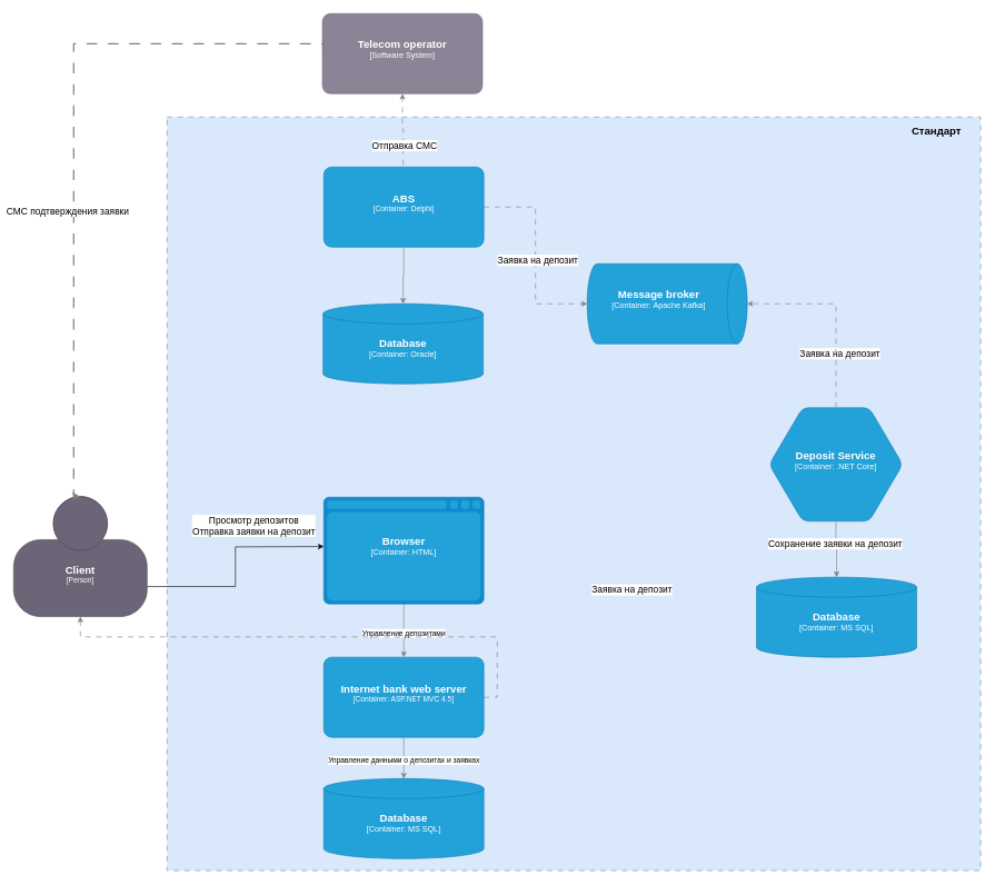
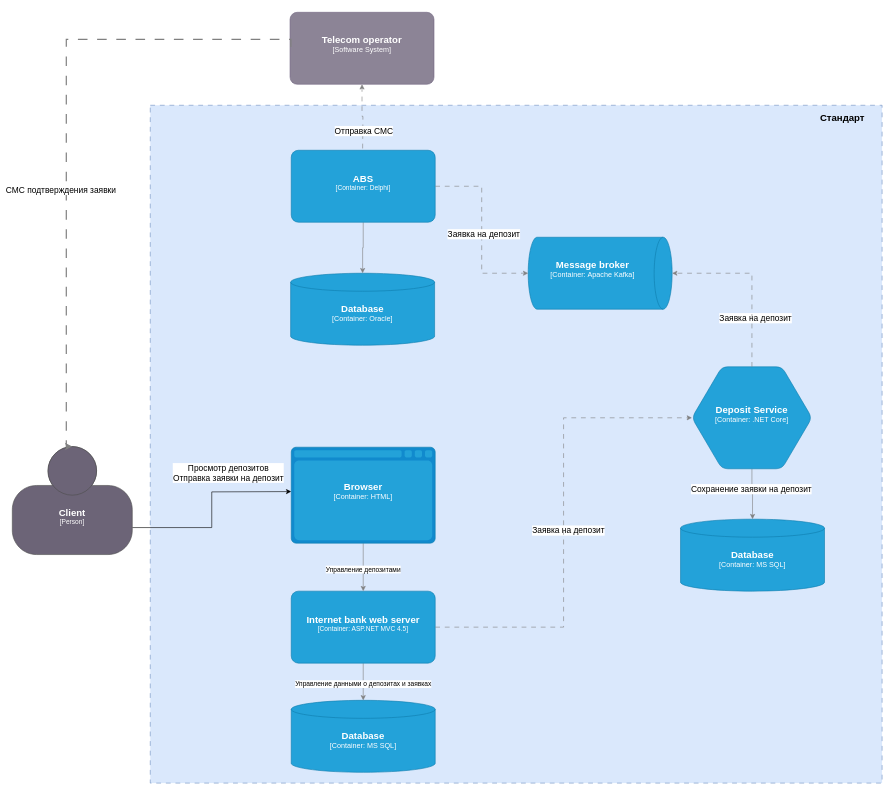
  <mxCell id="0" />
  <mxCell id="1" parent="0" />
  <mxCell id="2" value="" style="rounded=0;whiteSpace=wrap;html=1;fillColor=#dae8fc;strokeColor=#6c8ebf;fillStyle=solid;dashed=1;dashPattern=8 8;" parent="1" vertex="1"><mxGeometry x="250" y="175" width="1220" height="1130" as="geometry" /></mxCell>
  <mxCell id="3" style="edgeStyle=orthogonalEdgeStyle;rounded=0;orthogonalLoop=1;jettySize=auto;html=1;exitX=1;exitY=0.75;exitDx=0;exitDy=0;exitPerimeter=0;" parent="1" source="4" edge="1"><mxGeometry relative="1" as="geometry"><mxPoint x="485" y="819" as="targetPoint" /></mxGeometry></mxCell>
  <mxCell id="4" value="&lt;font style=&quot;font-size: 16px&quot;&gt;&lt;b&gt;Client&lt;/b&gt;&lt;/font&gt;&lt;div&gt;[Person]&lt;/div&gt;&lt;br&gt;&lt;div&gt;&lt;font style=&quot;font-size: 11px&quot;&gt;&lt;font color=&quot;#cccccc&quot;&gt;&lt;/font&gt;&lt;/div&gt;" style="html=1;fontSize=11;dashed=0;whiteSpace=wrap;fillColor=#6C6477;strokeColor=#4D4D4D;fontColor=#ffffff;shape=mxgraph.c4.person2;align=center;metaEdit=1;points=[[0.5,0,0],[1,0.5,0],[1,0.75,0],[0.75,1,0],[0.5,1,0],[0.25,1,0],[0,0.75,0],[0,0.5,0]];resizable=0;" parent="1" vertex="1"><mxGeometry x="20" y="744" width="200" height="180" as="geometry" /></mxCell>
  <mxCell id="5" value="&lt;font style=&quot;font-size: 16px&quot;&gt;&lt;b&gt;Telecom operator&lt;/b&gt;&lt;/font&gt;&lt;div&gt;[Software System]&lt;/div&gt;&lt;br&gt;&lt;div&gt;&lt;font style=&quot;font-size: 11px&quot;&gt;&lt;font color=&quot;#cccccc&quot;&gt;&lt;/font&gt;&lt;/div&gt;" style="rounded=1;whiteSpace=wrap;html=1;labelBackgroundColor=none;fillColor=#8C8496;fontColor=#ffffff;align=center;arcSize=10;strokeColor=#736782;metaEdit=1;resizable=0;points=[[0.25,0,0],[0.5,0,0],[0.75,0,0],[1,0.25,0],[1,0.5,0],[1,0.75,0],[0.75,1,0],[0.5,1,0],[0.25,1,0],[0,0.75,0],[0,0.5,0],[0,0.25,0]];" parent="1" vertex="1"><mxGeometry x="483" y="20" width="240" height="120" as="geometry" /></mxCell>
  <mxCell id="6" style="edgeStyle=orthogonalEdgeStyle;rounded=0;orthogonalLoop=1;jettySize=auto;html=1;strokeWidth=1;strokeColor=#808080;dashed=1;dashPattern=8 8;" parent="1" target="5" edge="1"><mxGeometry relative="1" as="geometry"><mxPoint x="920" y="356" as="targetPoint" /><mxPoint x="604" y="247" as="sourcePoint" /></mxGeometry></mxCell>
  <mxCell id="7" value="Отправка СМС" style="edgeLabel;html=1;align=center;verticalAlign=middle;resizable=0;points=[];fontSize=14;" parent="6" vertex="1" connectable="0"><mxGeometry x="-0.143" y="1" relative="1" as="geometry"><mxPoint x="2" y="17" as="offset" /></mxGeometry></mxCell>
  <mxCell id="8" value="Стандарт" style="text;html=1;align=center;verticalAlign=middle;whiteSpace=wrap;rounded=0;fontStyle=1;fontSize=16;" parent="1" vertex="1"><mxGeometry x="1374" y="180" width="60" height="30" as="geometry" /></mxCell>
  <mxCell id="9" style="edgeStyle=orthogonalEdgeStyle;rounded=0;orthogonalLoop=1;jettySize=auto;html=1;exitX=0.006;exitY=0.483;exitDx=0;exitDy=0;exitPerimeter=0;entryX=0.5;entryY=0;entryDx=0;entryDy=0;entryPerimeter=0;strokeWidth=2;dashed=1;dashPattern=8 8;strokeColor=#808080;" parent="1" source="5" target="4" edge="1"><mxGeometry relative="1" as="geometry"><Array as="points"><mxPoint x="484" y="65" /><mxPoint x="110" y="65" /></Array></mxGeometry></mxCell>
  <mxCell id="10" value="СМС подтверждения заявки" style="edgeLabel;html=1;align=center;verticalAlign=middle;resizable=0;points=[];fontSize=14;" parent="9" vertex="1" connectable="0"><mxGeometry x="-0.111" y="-3" relative="1" as="geometry"><mxPoint x="-7" y="160" as="offset" /></mxGeometry></mxCell>
  <mxCell id="11" value="Просмотр депозитов&lt;div&gt;Отправка заявки на депозит&lt;/div&gt;" style="edgeLabel;html=1;align=center;verticalAlign=middle;resizable=0;points=[];fontSize=14;" parent="1" vertex="1" connectable="0"><mxGeometry x="390.003" y="793" as="geometry"><mxPoint x="-11" y="-6" as="offset" /></mxGeometry></mxCell>
  <mxCell id="12" value="Заявка на депозит" style="edgeLabel;html=1;align=center;verticalAlign=middle;resizable=0;points=[];fontSize=14;" parent="1" vertex="1" connectable="0"><mxGeometry x="817" y="1015.003" as="geometry"><mxPoint x="129" y="-132" as="offset" /></mxGeometry></mxCell>
  <mxCell id="13" value="Заявка на депозит" style="edgeLabel;html=1;align=center;verticalAlign=middle;resizable=0;points=[];fontSize=14;" parent="1" vertex="1" connectable="0"><mxGeometry x="1253" y="655.003" as="geometry"><mxPoint x="5" y="-126" as="offset" /></mxGeometry></mxCell>
  <mxCell id="14" style="edgeStyle=orthogonalEdgeStyle;rounded=0;orthogonalLoop=1;jettySize=auto;html=1;exitX=0.5;exitY=1;exitDx=0;exitDy=0;exitPerimeter=0;strokeColor=#808080;" edge="1" parent="1" source="16" target="18"><mxGeometry relative="1" as="geometry" /></mxCell>
  <mxCell id="15" value="Сохранение заявки на депозит" style="edgeLabel;html=1;align=center;verticalAlign=middle;resizable=0;points=[];fontSize=14;" vertex="1" connectable="0" parent="14"><mxGeometry x="-0.235" y="-2" relative="1" as="geometry"><mxPoint as="offset" /></mxGeometry></mxCell>
  <mxCell id="16" value="&lt;font style=&quot;font-size: 16px&quot;&gt;&lt;b&gt;Deposit Service&lt;/b&gt;&lt;/font&gt;&lt;div&gt;[Container:&amp;nbsp;.NET Core]&lt;/div&gt;&lt;br&gt;&lt;div&gt;&lt;font style=&quot;font-size: 11px&quot;&gt;&lt;font color=&quot;#E6E6E6&quot;&gt;&lt;/font&gt;&lt;/div&gt;" style="shape=hexagon;size=50;perimeter=hexagonPerimeter2;whiteSpace=wrap;html=1;fixedSize=1;rounded=1;labelBackgroundColor=none;fillColor=#23A2D9;fontSize=12;fontColor=#ffffff;align=center;strokeColor=#0E7DAD;metaEdit=1;points=[[0.5,0,0],[1,0.25,0],[1,0.5,0],[1,0.75,0],[0.5,1,0],[0,0.75,0],[0,0.5,0],[0,0.25,0]];resizable=0;" vertex="1" parent="1"><mxGeometry x="1153" y="611" width="200" height="170" as="geometry" /></mxCell>
  <mxCell id="17" value="&lt;font style=&quot;font-size: 16px&quot;&gt;&lt;b&gt;Message broker&lt;/b&gt;&lt;/font&gt;&lt;div&gt;[Container:&amp;nbsp;Apache Kafka]&lt;/div&gt;&lt;br&gt;&lt;div&gt;&lt;font style=&quot;font-size: 11px&quot;&gt;&lt;font color=&quot;#E6E6E6&quot;&gt;&lt;/font&gt;&lt;/div&gt;" style="shape=cylinder3;size=15;direction=south;whiteSpace=wrap;html=1;boundedLbl=1;rounded=0;labelBackgroundColor=none;fillColor=#23A2D9;fontSize=12;fontColor=#ffffff;align=center;strokeColor=#0E7DAD;metaEdit=1;points=[[0.5,0,0],[1,0.25,0],[1,0.5,0],[1,0.75,0],[0.5,1,0],[0,0.75,0],[0,0.5,0],[0,0.25,0]];resizable=0;" vertex="1" parent="1"><mxGeometry x="880" y="395" width="240" height="120" as="geometry" /></mxCell>
  <mxCell id="18" value="&lt;font style=&quot;font-size: 16px&quot;&gt;&lt;b&gt;Database&lt;/b&gt;&lt;/font&gt;&lt;div&gt;[Container:&amp;nbsp;MS SQL]&lt;/div&gt;&lt;br&gt;&lt;div&gt;&lt;font style=&quot;font-size: 11px&quot;&gt;&lt;font color=&quot;#E6E6E6&quot;&gt;&lt;/font&gt;&lt;/div&gt;" style="shape=cylinder3;size=15;whiteSpace=wrap;html=1;boundedLbl=1;rounded=0;labelBackgroundColor=none;fillColor=#23A2D9;fontSize=12;fontColor=#ffffff;align=center;strokeColor=#0E7DAD;metaEdit=1;points=[[0.5,0,0],[1,0.25,0],[1,0.5,0],[1,0.75,0],[0.5,1,0],[0,0.75,0],[0,0.5,0],[0,0.25,0]];resizable=0;" vertex="1" parent="1"><mxGeometry x="1134" y="865" width="240" height="120" as="geometry" /></mxCell>
  <mxCell id="19" style="edgeStyle=orthogonalEdgeStyle;rounded=0;orthogonalLoop=1;jettySize=auto;html=1;exitX=0.5;exitY=1;exitDx=0;exitDy=0;exitPerimeter=0;strokeWidth=1;strokeColor=#808080;" edge="1" parent="1" source="21" target="25"><mxGeometry relative="1" as="geometry" /></mxCell>
  <mxCell id="20" value="Управление данными о депозитах и заявках" style="edgeLabel;html=1;align=center;verticalAlign=middle;resizable=0;points=[];" vertex="1" connectable="0" parent="19"><mxGeometry x="0.097" y="-1" relative="1" as="geometry"><mxPoint as="offset" /></mxGeometry></mxCell>
  <mxCell id="21" value="&lt;font style=&quot;font-size: 16px&quot;&gt;&lt;b&gt;Internet bank web server&lt;/b&gt;&lt;/font&gt;&lt;div&gt;[Container: ASP.NET MVC 4.5]&lt;/div&gt;&lt;br&gt;&lt;div&gt;&lt;font style=&quot;font-size: 11px&quot;&gt;&lt;font color=&quot;#E6E6E6&quot;&gt;&lt;/font&gt;&lt;/div&gt;" style="rounded=1;whiteSpace=wrap;html=1;fontSize=11;labelBackgroundColor=none;fillColor=#23A2D9;fontColor=#ffffff;align=center;arcSize=10;strokeColor=#0E7DAD;metaEdit=1;resizable=0;points=[[0.25,0,0],[0.5,0,0],[0.75,0,0],[1,0.25,0],[1,0.5,0],[1,0.75,0],[0.75,1,0],[0.5,1,0],[0.25,1,0],[0,0.75,0],[0,0.5,0],[0,0.25,0]];" vertex="1" parent="1"><mxGeometry x="485" y="985" width="240" height="120" as="geometry" /></mxCell>
  <mxCell id="22" style="edgeStyle=orthogonalEdgeStyle;rounded=0;orthogonalLoop=1;jettySize=auto;html=1;strokeWidth=1;strokeColor=#808080;" edge="1" parent="1" source="24" target="21"><mxGeometry relative="1" as="geometry" /></mxCell>
  <mxCell id="23" value="Управление депозитами" style="edgeLabel;html=1;align=center;verticalAlign=middle;resizable=0;points=[];" vertex="1" connectable="0" parent="22"><mxGeometry x="0.074" y="-1" relative="1" as="geometry"><mxPoint as="offset" /></mxGeometry></mxCell>
  <mxCell id="24" value="&lt;font style=&quot;font-size: 16px&quot;&gt;&lt;b&gt;Browser&lt;/b&gt;&lt;/font&gt;&lt;div&gt;[Container:&amp;nbsp;HTML]&lt;/div&gt;&lt;br&gt;&lt;div&gt;&lt;font style=&quot;font-size: 11px&quot;&gt;&lt;font color=&quot;#E6E6E6&quot;&gt;&lt;/font&gt;&lt;/div&gt;" style="shape=mxgraph.c4.webBrowserContainer2;whiteSpace=wrap;html=1;boundedLbl=1;rounded=0;labelBackgroundColor=none;strokeColor=#118ACD;fillColor=#23A2D9;strokeColor=#118ACD;strokeColor2=#0E7DAD;fontSize=12;fontColor=#ffffff;align=center;metaEdit=1;points=[[0.5,0,0],[1,0.25,0],[1,0.5,0],[1,0.75,0],[0.5,1,0],[0,0.75,0],[0,0.5,0],[0,0.25,0]];resizable=0;" vertex="1" parent="1"><mxGeometry x="485" y="745" width="240" height="160" as="geometry" /></mxCell>
  <mxCell id="25" value="&lt;font style=&quot;font-size: 16px&quot;&gt;&lt;b&gt;Database&lt;/b&gt;&lt;/font&gt;&lt;div&gt;[Container:&amp;nbsp;MS SQL]&lt;/div&gt;&lt;br&gt;&lt;div&gt;&lt;font style=&quot;font-size: 11px&quot;&gt;&lt;font color=&quot;#E6E6E6&quot;&gt;&lt;/font&gt;&lt;/div&gt;" style="shape=cylinder3;size=15;whiteSpace=wrap;html=1;boundedLbl=1;rounded=0;labelBackgroundColor=none;fillColor=#23A2D9;fontSize=12;fontColor=#ffffff;align=center;strokeColor=#0E7DAD;metaEdit=1;points=[[0.5,0,0],[1,0.25,0],[1,0.5,0],[1,0.75,0],[0.5,1,0],[0,0.75,0],[0,0.5,0],[0,0.25,0]];resizable=0;" vertex="1" parent="1"><mxGeometry x="485" y="1167" width="240" height="120" as="geometry" /></mxCell>
  <mxCell id="26" style="edgeStyle=orthogonalEdgeStyle;rounded=0;orthogonalLoop=1;jettySize=auto;html=1;strokeColor=#808080;" edge="1" parent="1" source="27" target="28"><mxGeometry relative="1" as="geometry" /></mxCell>
  <mxCell id="27" value="&lt;font style=&quot;font-size: 16px&quot;&gt;&lt;b&gt;ABS&lt;/b&gt;&lt;/font&gt;&lt;div&gt;[Container: Delphi]&lt;/div&gt;&lt;br&gt;&lt;div&gt;&lt;font style=&quot;font-size: 11px&quot;&gt;&lt;font color=&quot;#E6E6E6&quot;&gt;&lt;/font&gt;&lt;/div&gt;" style="rounded=1;whiteSpace=wrap;html=1;fontSize=11;labelBackgroundColor=none;fillColor=#23A2D9;fontColor=#ffffff;align=center;arcSize=10;strokeColor=#0E7DAD;metaEdit=1;resizable=0;points=[[0.25,0,0],[0.5,0,0],[0.75,0,0],[1,0.25,0],[1,0.5,0],[1,0.75,0],[0.75,1,0],[0.5,1,0],[0.25,1,0],[0,0.75,0],[0,0.5,0],[0,0.25,0]];" vertex="1" parent="1"><mxGeometry x="485" y="250" width="240" height="120" as="geometry" /></mxCell>
  <mxCell id="28" value="&lt;font style=&quot;font-size: 16px&quot;&gt;&lt;b&gt;Database&lt;/b&gt;&lt;/font&gt;&lt;div&gt;[Container:&amp;nbsp;Oracle]&lt;/div&gt;&lt;br&gt;&lt;div&gt;&lt;font style=&quot;font-size: 11px&quot;&gt;&lt;font color=&quot;#E6E6E6&quot;&gt;&lt;/font&gt;&lt;/div&gt;" style="shape=cylinder3;size=15;whiteSpace=wrap;html=1;boundedLbl=1;rounded=0;labelBackgroundColor=none;fillColor=#23A2D9;fontSize=12;fontColor=#ffffff;align=center;strokeColor=#0E7DAD;metaEdit=1;points=[[0.5,0,0],[1,0.25,0],[1,0.5,0],[1,0.75,0],[0.5,1,0],[0,0.75,0],[0,0.5,0],[0,0.25,0]];resizable=0;" vertex="1" parent="1"><mxGeometry x="484" y="455" width="240" height="120" as="geometry" /></mxCell>
- <mxCell id="29" style="edgeStyle=orthogonalEdgeStyle;rounded=0;orthogonalLoop=1;jettySize=auto;html=1;exitX=1;exitY=0.5;exitDx=0;exitDy=0;exitPerimeter=0;dashed=1;dashPattern=8 8;strokeColor=#808080;" edge="1" parent="1" source="21" target="4"><mxGeometry relative="1" as="geometry" /></mxCell>
+ <mxCell id="29" style="edgeStyle=orthogonalEdgeStyle;rounded=0;orthogonalLoop=1;jettySize=auto;html=1;exitX=1;exitY=0.5;exitDx=0;exitDy=0;exitPerimeter=0;entryX=0;entryY=0.5;entryDx=0;entryDy=0;entryPerimeter=0;dashed=1;dashPattern=8 8;strokeColor=#808080;" edge="1" parent="1" source="21" target="16"><mxGeometry relative="1" as="geometry" /></mxCell>
  <mxCell id="30" style="edgeStyle=orthogonalEdgeStyle;rounded=0;orthogonalLoop=1;jettySize=auto;html=1;exitX=0.5;exitY=0;exitDx=0;exitDy=0;exitPerimeter=0;entryX=0.5;entryY=0;entryDx=0;entryDy=0;entryPerimeter=0;dashed=1;dashPattern=8 8;strokeColor=#808080;" edge="1" parent="1" source="16" target="17"><mxGeometry relative="1" as="geometry" /></mxCell>
  <mxCell id="31" style="edgeStyle=orthogonalEdgeStyle;rounded=0;orthogonalLoop=1;jettySize=auto;html=1;exitX=1;exitY=0.5;exitDx=0;exitDy=0;exitPerimeter=0;entryX=0.5;entryY=1;entryDx=0;entryDy=0;entryPerimeter=0;dashed=1;dashPattern=8 8;strokeColor=#808080;" edge="1" parent="1" source="27" target="17"><mxGeometry relative="1" as="geometry" /></mxCell>
  <mxCell id="32" value="Заявка на депозит" style="edgeLabel;html=1;align=center;verticalAlign=middle;resizable=0;points=[];fontSize=14;" vertex="1" connectable="0" parent="1"><mxGeometry x="800" y="515.003" as="geometry"><mxPoint x="5" y="-126" as="offset" /></mxGeometry></mxCell>
